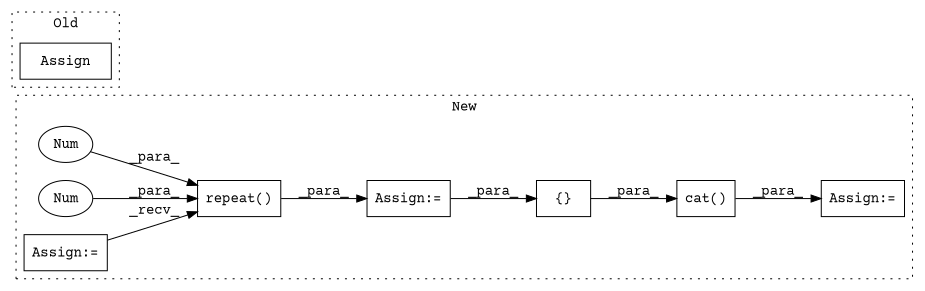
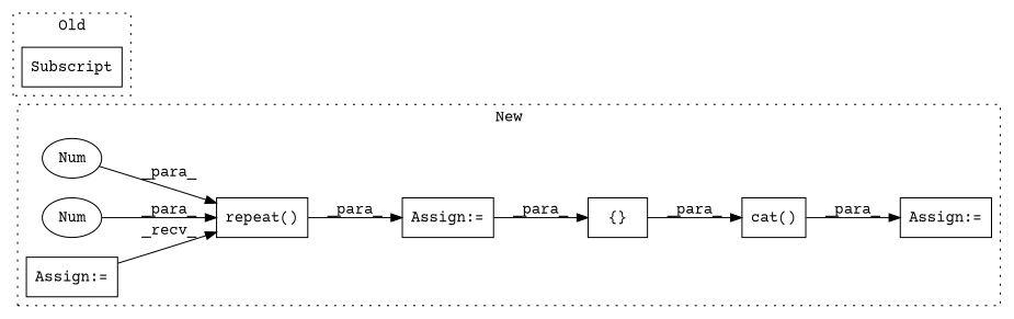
  digraph {
    rankdir=LR
    fontname="Courier Prime"
    node [a=68 l=3 shape=box fontname="Courier Prime"]
    edge [fontname="Courier Prime"]
    n1 [a=75 l="31,1" label="repeat()" s="1938,1973"]
    n2 [a=76 l=1 label=Num s=1972 shape=ellipse]
    n3 [a=76 l=1 label=Num s=1969 shape=ellipse]
    n4 [label="Assign:=" s=1997]
    n5 [label="Assign:=" s=1935]
    n6 [label="Assign:=" s=1283]
    n7 [a=59 l="1,0" label="{}" s="2010,2033"]
    n8 [a=75 l="10,8" label="cat()" s="2000,2034"]
-   n9 [a=63 l="37,0" label=Assign s="1007,0"]
+   n9 [a=63 l="37,0" label=Subscript s="1007,0"]
    subgraph cluster_1 {
      label=New
      style=dotted
      n1
      n2
      n3
      n4
      n5
      n6
      n7
      n8
    }
    subgraph cluster_2 {
      label=Old
      style=dotted
      n9
    }
    n1 -> n5 [label=_para_]
    n2 -> n1 [label=_para_]
    n3 -> n1 [label=_para_]
    n5 -> n7 [label=_para_]
    n6 -> n1 [label=_recv_]
    n7 -> n8 [label=_para_]
    n8 -> n4 [label=_para_]
  }
